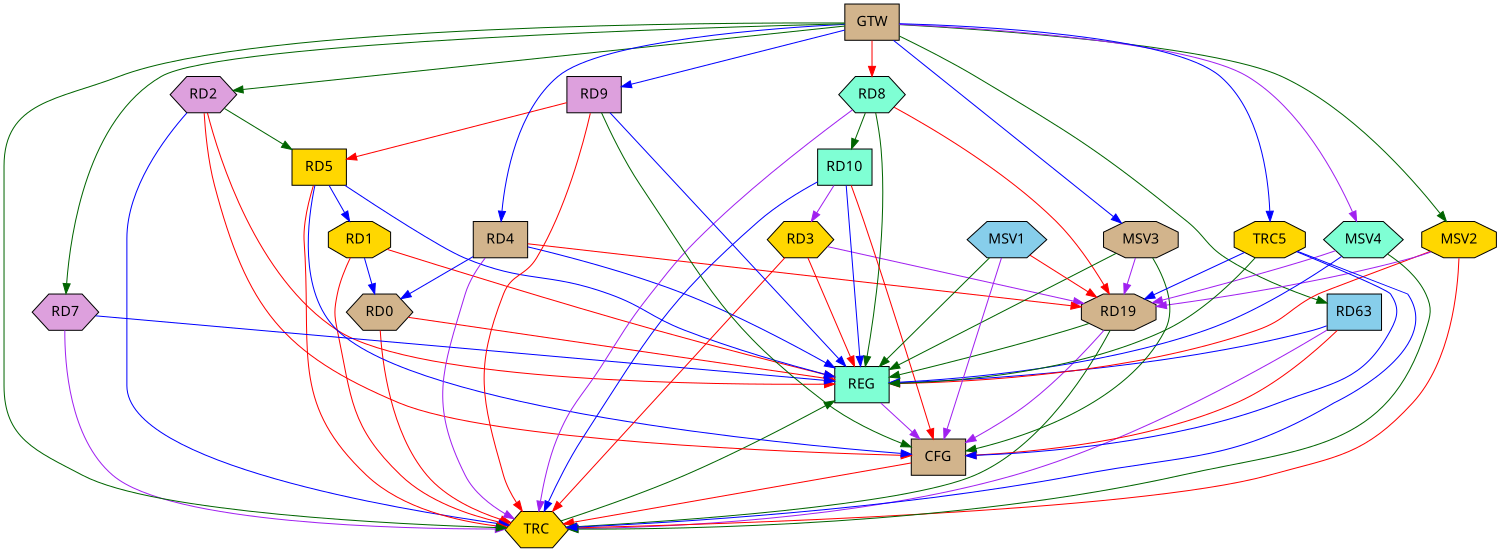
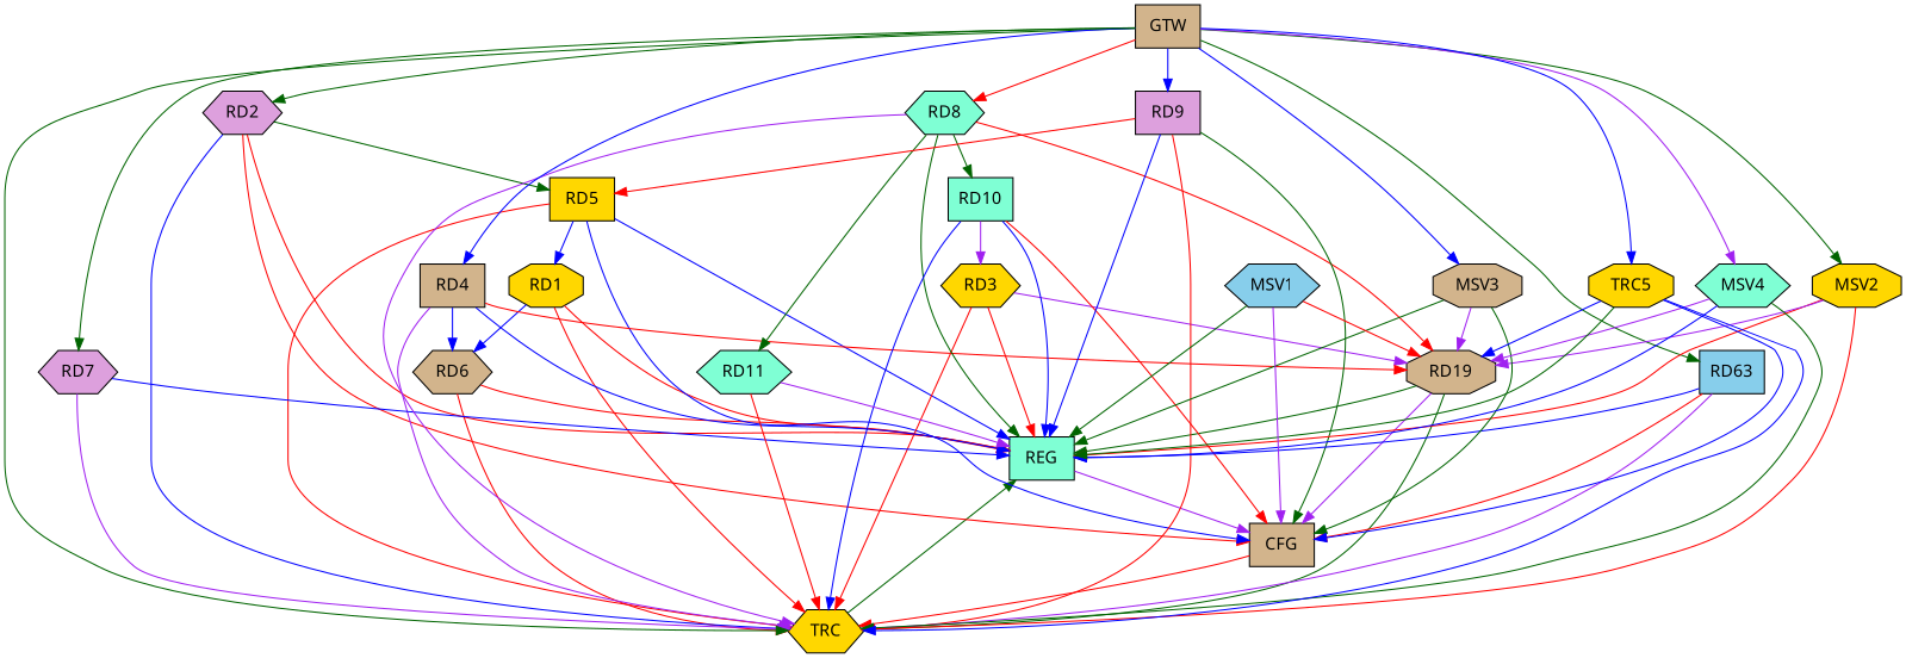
  strict digraph {
    fontname="Noto Sans"
    node [fillcolor=gold fontname="Noto Sans" shape=hexagon style=filled]
    edge [color=red fontname="Noto Sans"]
    n1 [label=RD1 shape=octagon]
-   n2 [fillcolor=tan label=RD0]
+   n2 [fillcolor=tan label=RD6]
    n3 [fillcolor=aquamarine label=REG shape=box]
    n4 [label=TRC]
    n5 [fillcolor=tan label=CFG shape=box]
    n6 [fillcolor=plum label=RD2]
    n7 [label=RD5 shape=box]
    n8 [label=RD3]
    n9 [fillcolor=tan label=RD19 shape=octagon]
    n10 [fillcolor=tan label=RD4 shape=box]
    n11 [fillcolor=plum label=RD7]
    n12 [fillcolor=aquamarine label=RD8]
    n13 [fillcolor=aquamarine label=RD10 shape=box]
+   n14 [fillcolor=aquamarine label=RD11]
    n15 [fillcolor=plum label=RD9 shape=box]
    n16 [fillcolor=skyblue label=RD63 shape=box]
    n17 [fillcolor=tan label=GTW shape=box]
    n18 [label=MSV2 shape=octagon]
    n19 [fillcolor=tan label=MSV3 shape=octagon]
    n20 [fillcolor=aquamarine label=MSV4]
    n21 [label=TRC5 shape=octagon]
    n22 [fillcolor=skyblue label=MSV1]
    n1 -> n2 [color=blue]
    n1 -> n3
    n1 -> n4
    n2 -> n3
    n2 -> n4
    n3 -> n5 [color=purple]
    n4 -> n3 [color=darkgreen]
    n5 -> n4
    n6 -> n3
    n6 -> n4 [color=blue]
    n6 -> n5
    n6 -> n7 [color=darkgreen]
    n7 -> n1 [color=blue]
    n7 -> n3 [color=blue]
    n7 -> n4
    n7 -> n5 [color=blue]
    n8 -> n3
    n8 -> n4
    n8 -> n9 [color=purple]
    n9 -> n3 [color=darkgreen]
    n9 -> n4 [color=darkgreen]
    n9 -> n5 [color=purple]
    n10 -> n2 [color=blue]
    n10 -> n3 [color=blue]
    n10 -> n4 [color=purple]
    n10 -> n9
    n11 -> n3 [color=blue]
    n11 -> n4 [color=purple]
    n12 -> n3 [color=darkgreen]
    n12 -> n4 [color=purple]
    n12 -> n9
    n12 -> n13 [color=darkgreen]
+   n12 -> n14 [color=darkgreen]
    n13 -> n3 [color=blue]
    n13 -> n4 [color=blue]
    n13 -> n5
    n13 -> n8 [color=purple]
+   n14 -> n3 [color=purple]
+   n14 -> n4
    n15 -> n3 [color=blue]
    n15 -> n4
    n15 -> n5 [color=darkgreen]
    n15 -> n7
    n16 -> n3 [color=blue]
    n16 -> n4 [color=purple]
    n16 -> n5
    n17 -> n4 [color=darkgreen]
    n17 -> n6 [color=darkgreen]
    n17 -> n10 [color=blue]
    n17 -> n11 [color=darkgreen]
    n17 -> n12
    n17 -> n15 [color=blue]
    n17 -> n16 [color=darkgreen]
    n17 -> n18 [color=darkgreen]
    n17 -> n19 [color=blue]
    n17 -> n20 [color=purple]
    n17 -> n21 [color=blue]
    n18 -> n3
    n18 -> n4
    n18 -> n9 [color=purple]
    n19 -> n3 [color=darkgreen]
    n19 -> n5 [color=darkgreen]
    n19 -> n9 [color=purple]
    n20 -> n3 [color=blue]
    n20 -> n4 [color=darkgreen]
    n20 -> n9 [color=purple]
    n21 -> n3 [color=darkgreen]
    n21 -> n4 [color=blue]
    n21 -> n5 [color=blue]
    n21 -> n9 [color=blue]
    n22 -> n3 [color=darkgreen]
    n22 -> n5 [color=purple]
    n22 -> n9
  }
